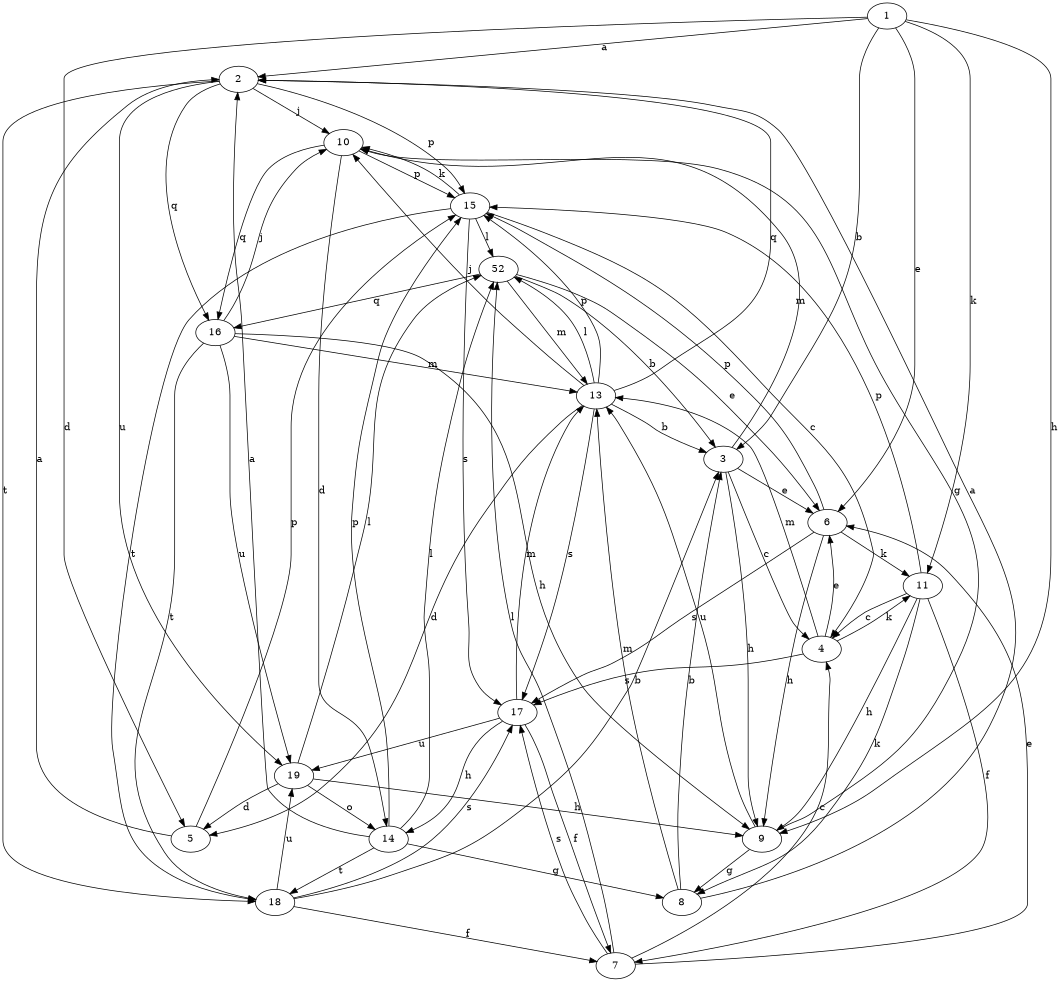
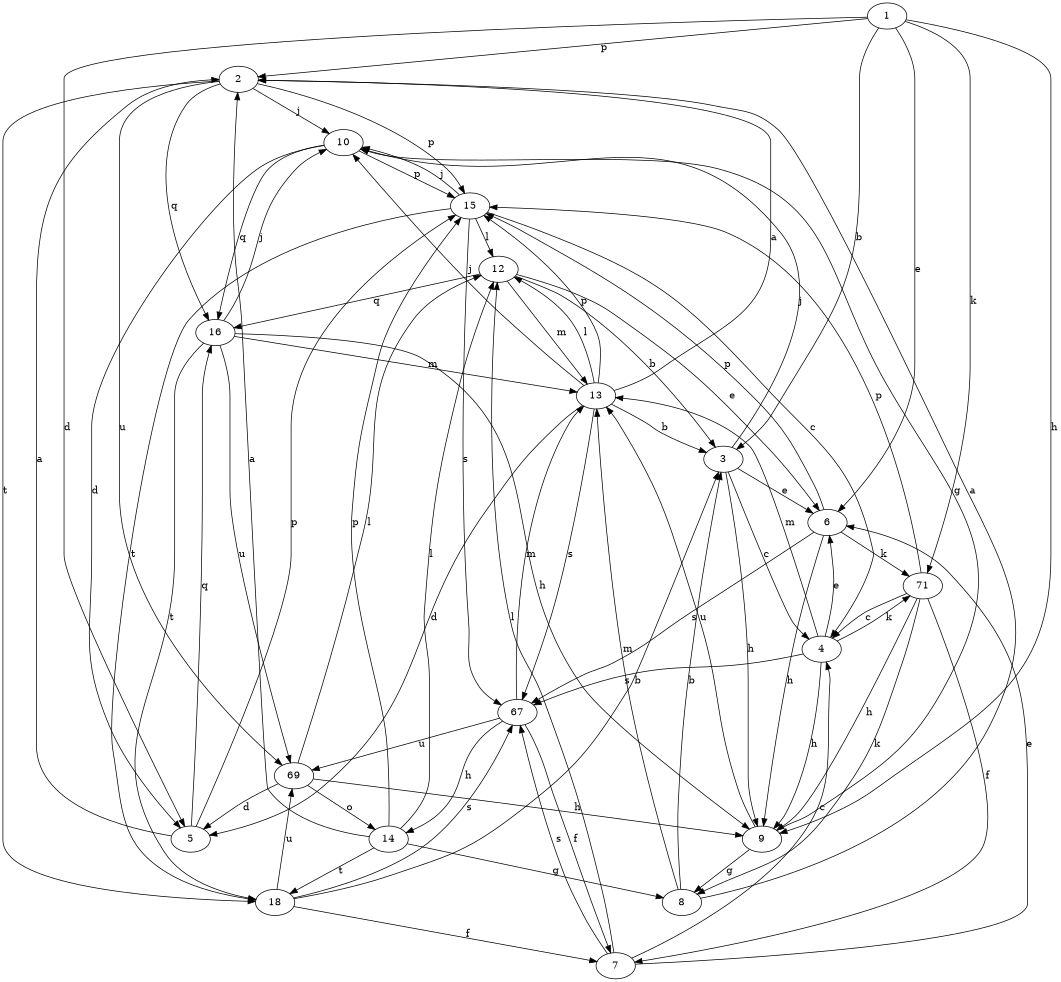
  strict digraph {
    2
    10
    15
    16
    18
-   19
+   19 [label=69]
    5
    4
-   17
-   12 [label=52]
+   17 [label=67]
+   12
    9
    13
    3
    7
    14
    6
-   11
+   11 [label=71]
    8
    1
    2 -> 10 [label=j]
    2 -> 15 [label=p]
    2 -> 16 [label=q]
    2 -> 18 [label=t]
    2 -> 19 [label=u]
    10 -> 15 [label=p]
    10 -> 16 [label=q]
-   10 -> 14 [label=d]
-   15 -> 10 [label=k]
+   10 -> 5 [label=d]
+   15 -> 10 [label=j]
    15 -> 18 [label=t]
    15 -> 4 [label=c]
    15 -> 17 [label=s]
    15 -> 12 [label=l]
    16 -> 10 [label=j]
    16 -> 18 [label=t]
    16 -> 19 [label=u]
    16 -> 9 [label=h]
    16 -> 13 [label=m]
    18 -> 19 [label=u]
    18 -> 17 [label=s]
    18 -> 3 [label=b]
    18 -> 7 [label=f]
    19 -> 5 [label=d]
    19 -> 12 [label=l]
    19 -> 9 [label=h]
    19 -> 14 [label=o]
    5 -> 2 [label=a]
    5 -> 15 [label=p]
+   5 -> 16 [label=q]
    4 -> 17 [label=s]
+   4 -> 9 [label=h]
    4 -> 13 [label=m]
    4 -> 6 [label=e]
    4 -> 11 [label=k]
    17 -> 19 [label=u]
    17 -> 13 [label=m]
    17 -> 7 [label=f]
    17 -> 14 [label=h]
    12 -> 16 [label=q]
    12 -> 13 [label=m]
    12 -> 3 [label=b]
    12 -> 6 [label=e]
    9 -> 10 [label=g]
    9 -> 13 [label=u]
    9 -> 8 [label=g]
-   13 -> 2 [label=q]
+   13 -> 2 [label=a]
    13 -> 10 [label=j]
    13 -> 15 [label=p]
    13 -> 5 [label=d]
    13 -> 17 [label=s]
    13 -> 12 [label=l]
    13 -> 3 [label=b]
-   3 -> 10 [label=m]
+   3 -> 10 [label=j]
    3 -> 4 [label=c]
    3 -> 9 [label=h]
    3 -> 6 [label=e]
    7 -> 4 [label=c]
    7 -> 17 [label=s]
    7 -> 12 [label=l]
    7 -> 6 [label=e]
    14 -> 2 [label=a]
    14 -> 15 [label=p]
    14 -> 18 [label=t]
    14 -> 12 [label=l]
    14 -> 8 [label=g]
    6 -> 15 [label=p]
    6 -> 17 [label=s]
    6 -> 9 [label=h]
    6 -> 11 [label=k]
    11 -> 15 [label=p]
    11 -> 4 [label=c]
    11 -> 9 [label=h]
    11 -> 7 [label=f]
    11 -> 8 [label=k]
    8 -> 2 [label=a]
    8 -> 13 [label=m]
    8 -> 3 [label=b]
-   1 -> 2 [label=a]
+   1 -> 2 [label=p]
    1 -> 5 [label=d]
    1 -> 9 [label=h]
    1 -> 3 [label=b]
    1 -> 6 [label=e]
    1 -> 11 [label=k]
  }
